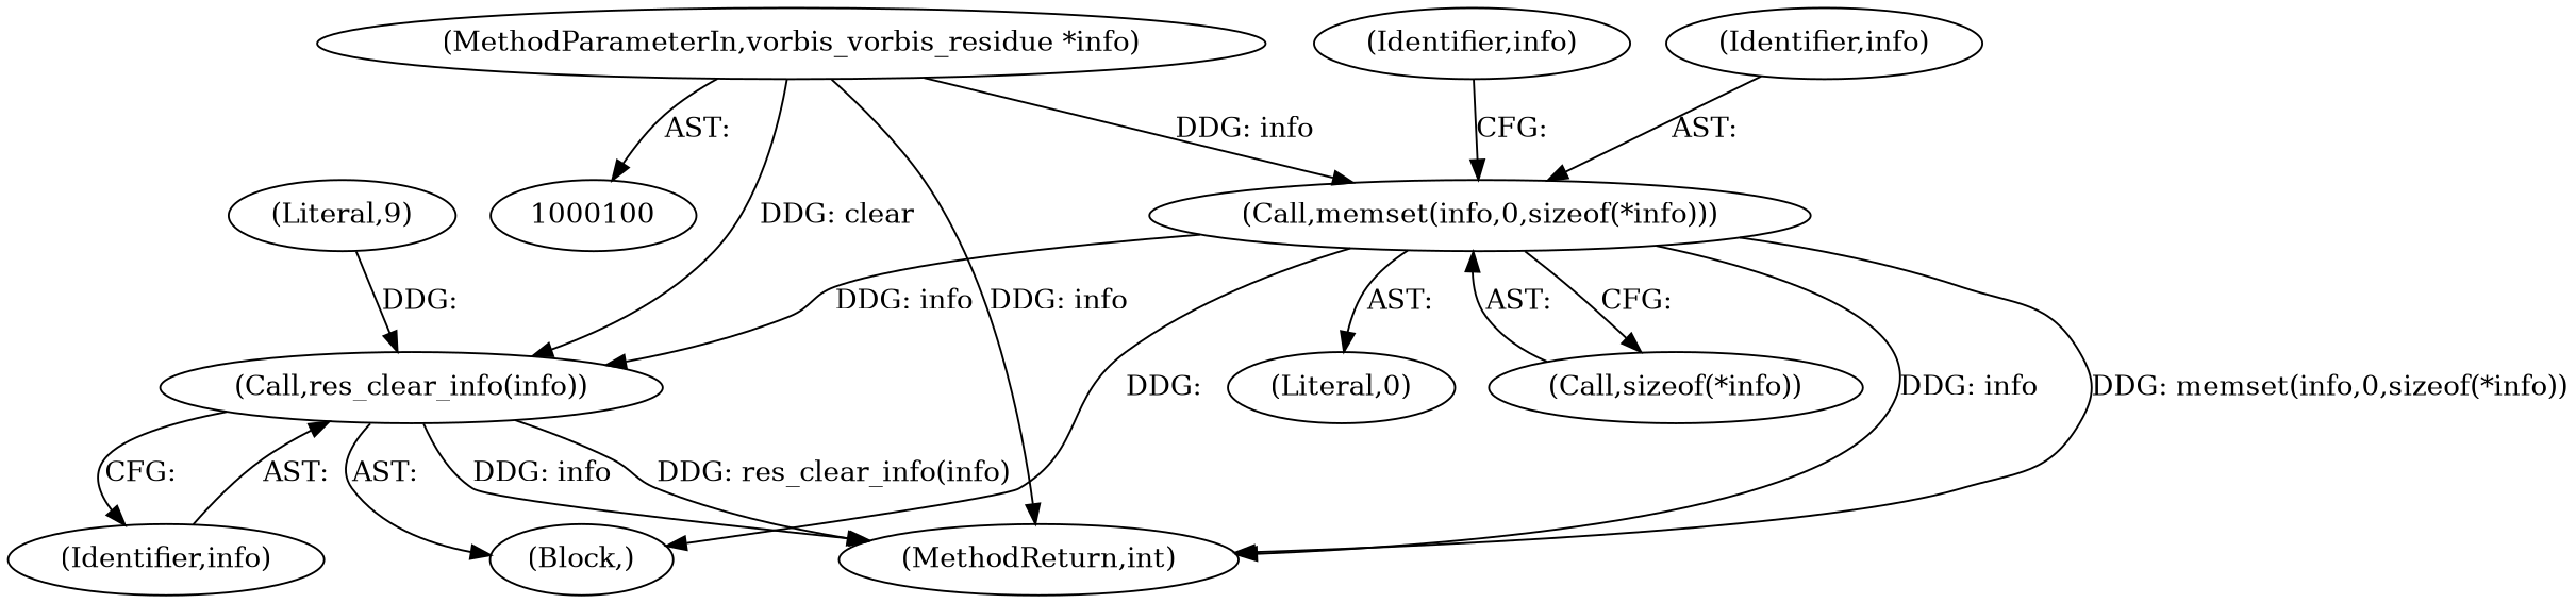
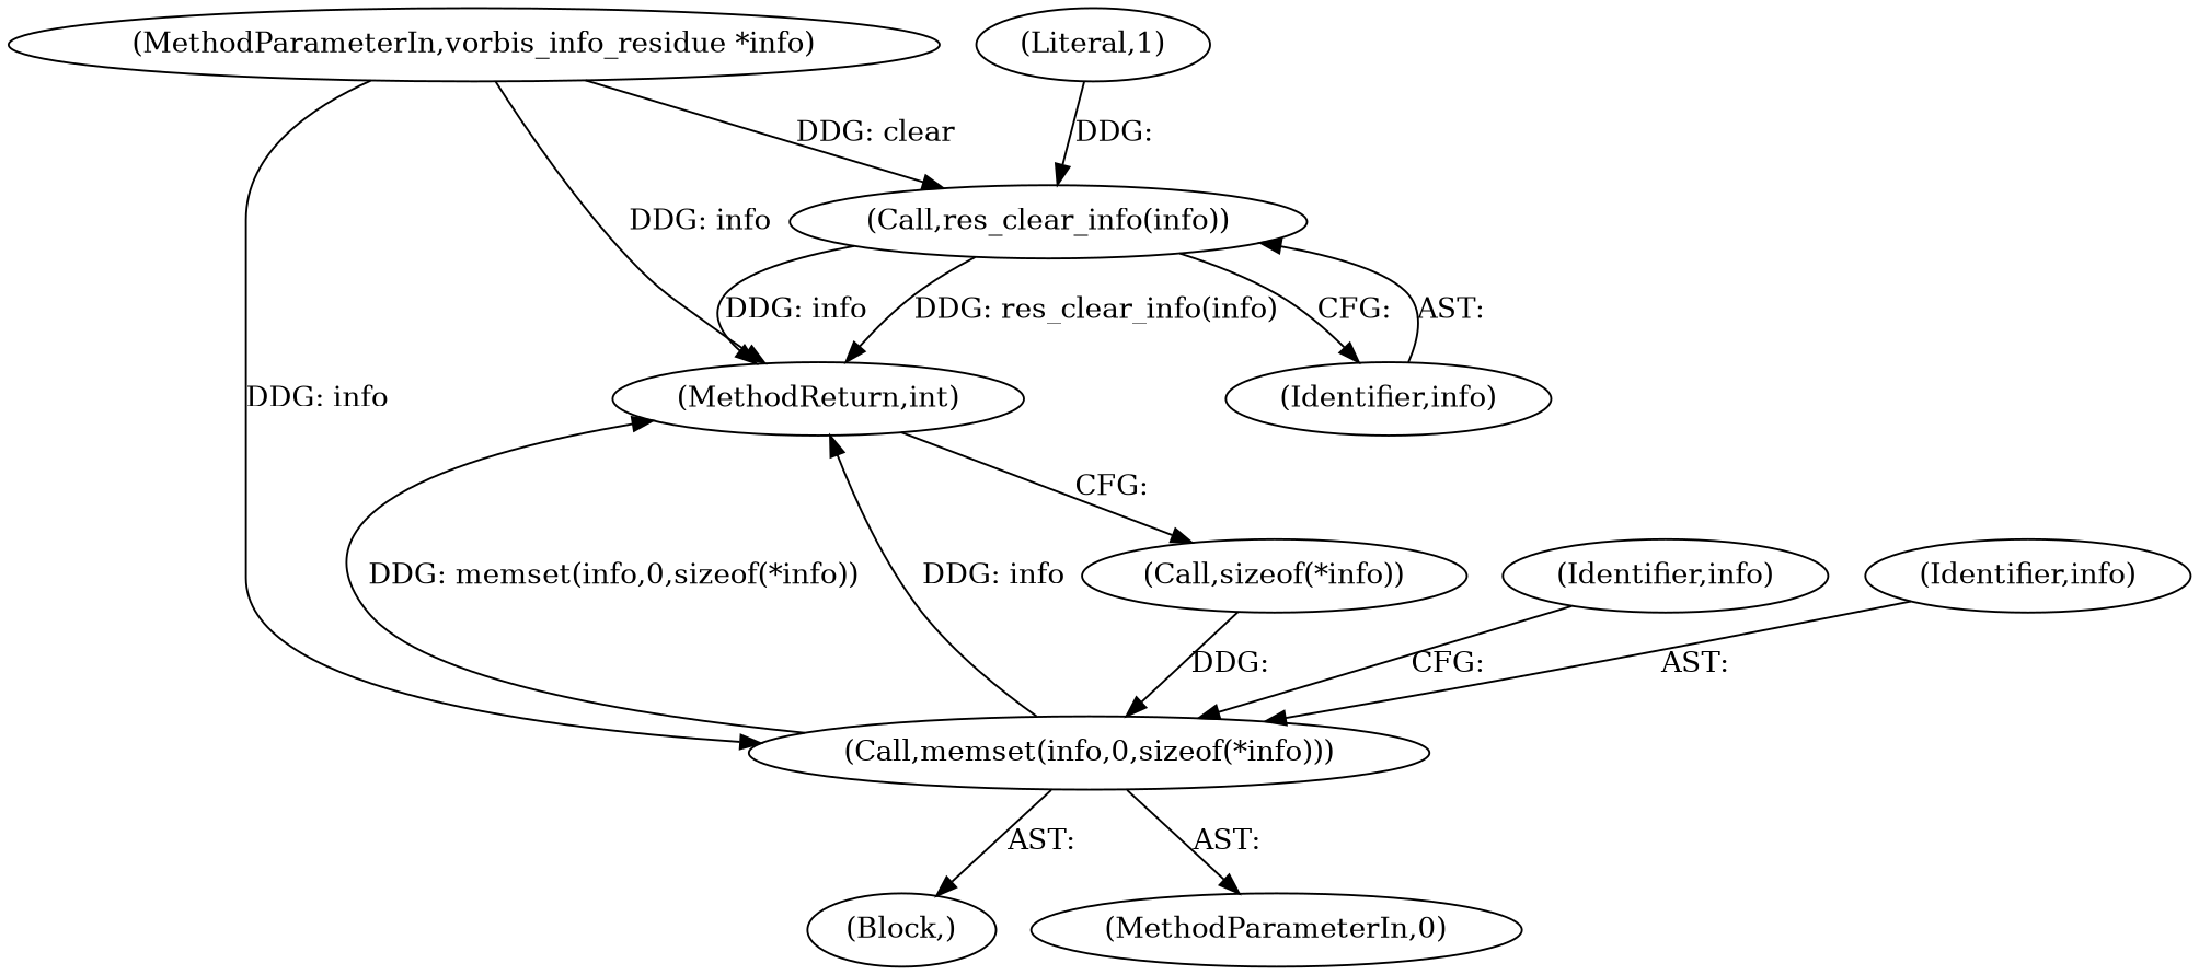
  digraph {
    n1 [label="(Call,res_clear_info(info))"]
    n2 [label="(Block,)"]
    n3 [label="(Identifier,info)"]
    n4 [label="(MethodReturn,int)"]
    n5 [label="(Call,memset(info,0,sizeof(*info)))"]
    n6 [label="(Call,sizeof(*info))"]
-   n7 [label="(Literal,0)"]
-   n8 [label="(MethodParameterIn,vorbis_vorbis_residue *info)"]
-   1000100
+   n7 [label="(MethodParameterIn,0)"]
+   n8 [label="(MethodParameterIn,vorbis_info_residue *info)"]
    n10 [label="(Identifier,info)"]
-   n11 [label="(Literal,9)"]
+   n11 [label="(Literal,1)"]
    n12 [label="(Identifier,info)"]
-   n1 -> n2 [label="AST: "]
    n1 -> n3 [label="CFG: "]
    n1 -> n4 [label="DDG: info"]
    n1 -> n4 [label="DDG: res_clear_info(info)"]
    n3 -> n1 [label="AST: "]
-   n5 -> n1 [label="DDG: info"]
-   n5 -> n2 [label="DDG: "]
+   n5 -> n2 [label="AST: "]
    n5 -> n4 [label="DDG: memset(info,0,sizeof(*info))"]
    n5 -> n4 [label="DDG: info"]
-   n5 -> n6 [label="CFG: "]
+   n4 -> n6 [label="CFG: "]
    n5 -> n7 [label="AST: "]
-   n6 -> n5 [label="AST: "]
+   n6 -> n5 [label="DDG: "]
    n8 -> n1 [label="DDG: clear"]
    n8 -> n4 [label="DDG: info"]
    n8 -> n5 [label="DDG: info"]
-   n8 -> 1000100 [label="AST: "]
    n10 -> n5 [label="CFG: "]
    n11 -> n1 [label="DDG: "]
    n12 -> n5 [label="AST: "]
  }
